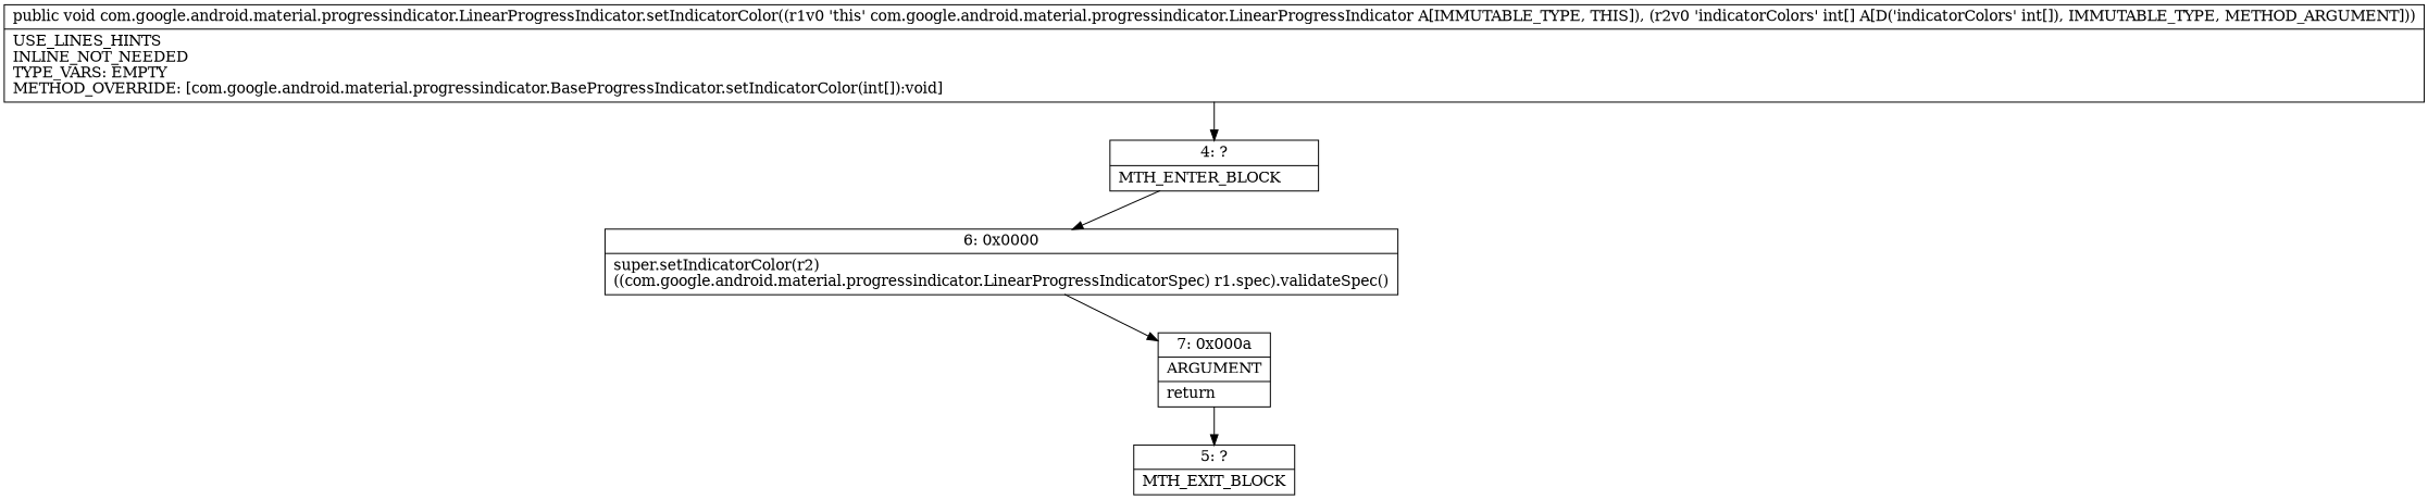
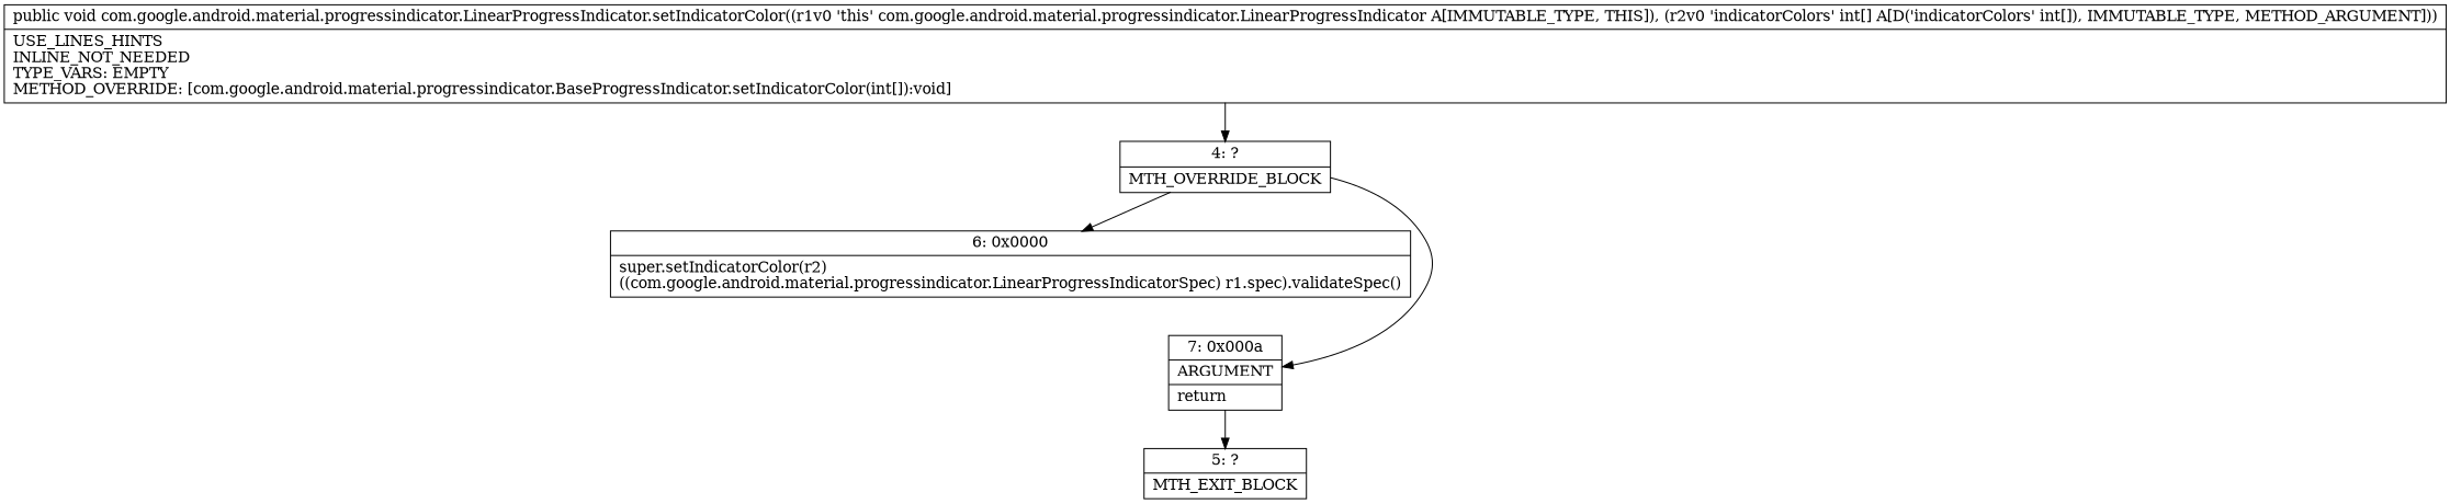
  digraph {
    node [shape=record]
-   n1 [label="{4\:\ ?|MTH_ENTER_BLOCK\l}"]
+   n1 [label="{4\:\ ?|MTH_OVERRIDE_BLOCK\l}"]
    n2 [label="{6\:\ 0x0000|super.setIndicatorColor(r2)\l((com.google.android.material.progressindicator.LinearProgressIndicatorSpec) r1.spec).validateSpec()\l}"]
    n3 [label="{7\:\ 0x000a|ARGUMENT\l|return\l}"]
    n4 [label="{5\:\ ?|MTH_EXIT_BLOCK\l}"]
    n5 [label="{public void com.google.android.material.progressindicator.LinearProgressIndicator.setIndicatorColor((r1v0 'this' com.google.android.material.progressindicator.LinearProgressIndicator A[IMMUTABLE_TYPE, THIS]), (r2v0 'indicatorColors' int[] A[D('indicatorColors' int[]), IMMUTABLE_TYPE, METHOD_ARGUMENT]))  | USE_LINES_HINTS\lINLINE_NOT_NEEDED\lTYPE_VARS: EMPTY\lMETHOD_OVERRIDE: [com.google.android.material.progressindicator.BaseProgressIndicator.setIndicatorColor(int[]):void]\l}"]
    n1 -> n2
-   n2 -> n3
+   n1 -> n3
    n3 -> n4
    n5 -> n1
  }
